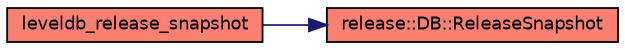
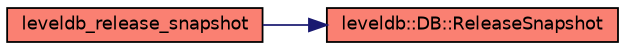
  digraph {
    rankdir=LR
    node [color=black fillcolor=salmon fontname=Helvetica fontsize=10 shape=record style=filled]
    n1 [fontcolor=black height=0.2 label=leveldb_release_snapshot width=0.4]
-   n2 [height=0.2 label="release::DB::ReleaseSnapshot" width=0.4]
+   n2 [height=0.2 label="leveldb::DB::ReleaseSnapshot" width=0.4]
    n1 -> n2 [color=midnightblue fontname=Helvetica fontsize=10 labelfontname=Helvetica labelfontsize=10 style=solid]
  }
